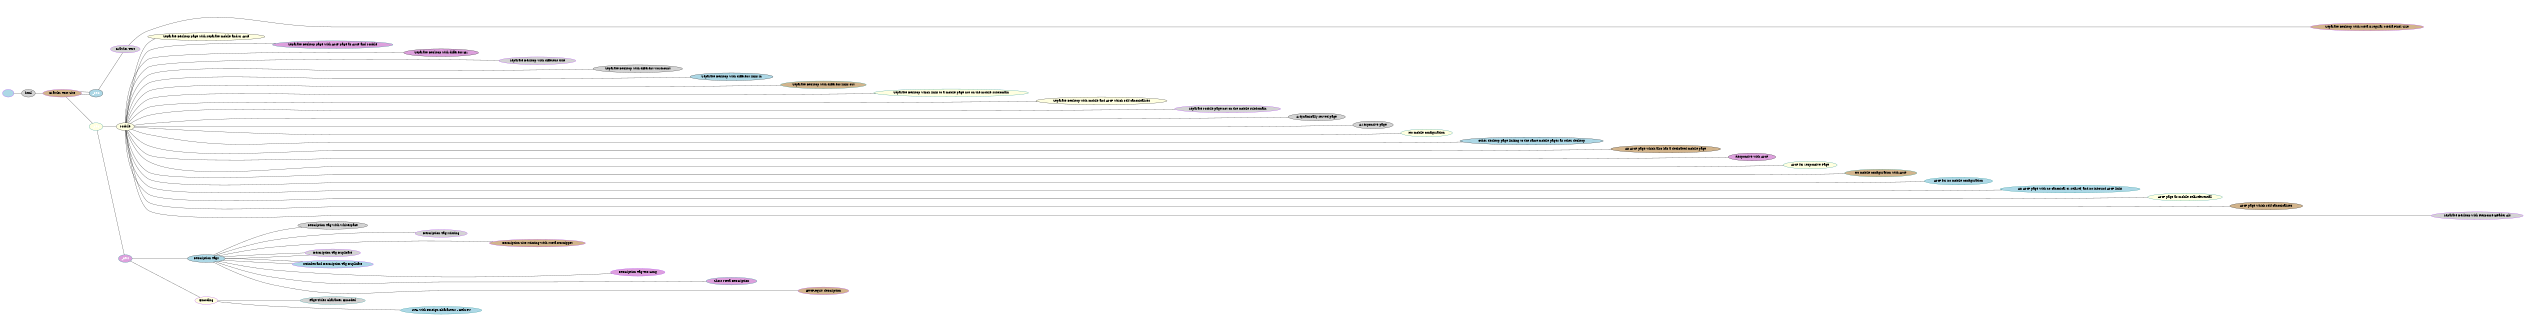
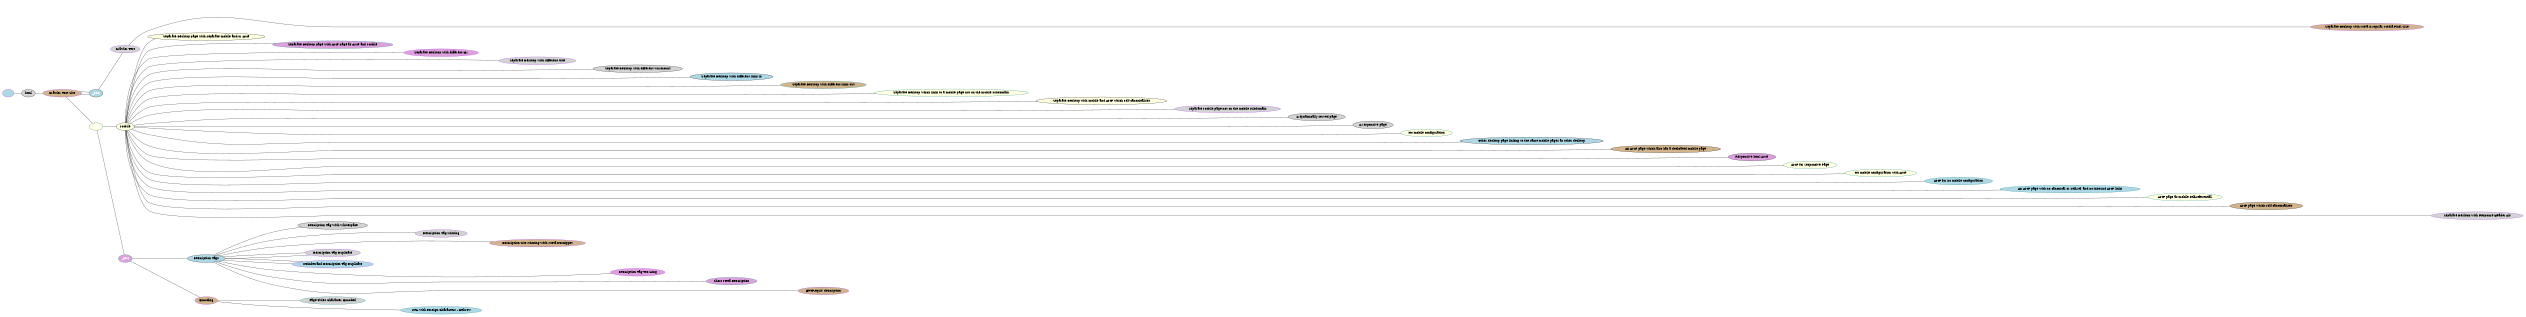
  graph {
    rankdir=LR
    node [color=black fillcolor=lightgrey fontcolor=black style=filled]
    "" [color=purple fillcolor=lightblue]
    html
    "Crawler Test Site" [color=purple fillcolor=tan]
    _892 [fillcolor=lightblue fontcolor=white]
    _893 [color=teal fillcolor=lightyellow fontcolor=white]
    "Crawler Test" [color=purple]
    Mobile [fillcolor=lightyellow]
    _894 [color=teal fillcolor=plum fontcolor=white]
    "Separate Desktop with Meta Irregular Media Pixel Size" [color=purple fillcolor=tan]
    "Separate Desktop page with separate mobile and/or AMP" [fillcolor=lightyellow]
    "Separate Desktop page with AMP page as AMP and Mobile" [color=teal fillcolor=plum]
-   "Separate Desktop with different H1" [fillcolor=plum]
+   "Separate Desktop with different H1" [color=purple fillcolor=plum]
    "Separate Desktop with different title" [color=purple]
    "Separate Desktop with different wordcount"
    "Separate Desktop with different links in" [fillcolor=lightblue]
    "Separate Desktop with different links out" [color=teal fillcolor=tan]
    "Separate Desktop which links to a mobile page not on the mobile subdomain" [color=teal fillcolor=lightyellow]
    "Separate Desktop with mobile and AMP which self canonicalises" [fillcolor=lightyellow]
    "Separate Mobile page not on the mobile subdomain" [color=purple]
    "A dynamically served page"
    "A responsive page"
    "No mobile configuration" [color=teal fillcolor=lightyellow]
    "Other desktop page linking to the same mobile pages as other desktop" [fillcolor=lightblue]
    "An AMP page which also has a dedicated mobile page" [fillcolor=tan]
-   "Responsive with AMP" [fillcolor=plum]
+   "Responsive with AMP" [fillcolor=plum label="Responsive html AMP"]
    "AMP for responsive Page" [color=teal fillcolor=lightyellow]
-   "No mobile configuration with AMP" [color=teal fillcolor=tan]
+   "No mobile configuration with AMP" [color=teal fillcolor=lightyellow]
    "AMP for no mobile configuration" [color=teal fillcolor=lightblue]
    "An AMP page with no canonical or self-ref, and no inbound AMP links" [color=teal fillcolor=lightblue]
    "AMP page as mobile self-referential" [color=teal fillcolor=lightyellow]
    "AMP page which self canonicalises" [fillcolor=tan]
    "Separate Desktop with Response Header Alt" [color=purple]
    "Description Tags" [fillcolor=lightblue]
-   Encoding [color=purple fillcolor=lightyellow]
+   Encoding [color=purple fillcolor=tan]
    "Description Tag With Whitespace"
    "Description Tag Missing" [color=purple]
    n37 [color=purple fillcolor=tan label="Description Site Missing With Meta Nosnippet"]
    "Description Tag Duplicate" [color=purple]
    "Noindex and Description Tag Duplicate" [color=purple fillcolor=lightblue]
    "Description Tag Too Long" [color=purple fillcolor=plum]
    "Short Meta Description" [color=teal fillcolor=plum]
    "HTTP-equiv description" [color=purple fillcolor=tan]
    "Page Titles Character Encoded" [color=teal]
    "URL with Foreign Characters - Hebrew" [color=teal fillcolor=lightblue]
    "" -- html [minlen=1]
    html -- "Crawler Test Site"
    "Crawler Test Site" -- _892
    "Crawler Test Site" -- _893
    _892 -- "Crawler Test Site"
    _892 -- "Crawler Test" [minlen=1]
    _893 -- Mobile
    _893 -- _894
    "Crawler Test" -- "Separate Desktop with Meta Irregular Media Pixel Size" [minlen=23]
    Mobile -- "Separate Desktop page with separate mobile and/or AMP" [minlen=1]
    Mobile -- "Separate Desktop page with AMP page as AMP and Mobile" [minlen=2]
    Mobile -- "Separate Desktop with different H1" [minlen=3]
    Mobile -- "Separate Desktop with different title" [minlen=4]
    Mobile -- "Separate Desktop with different wordcount" [minlen=5]
    Mobile -- "Separate Desktop with different links in" [minlen=6]
    Mobile -- "Separate Desktop with different links out" [minlen=7]
    Mobile -- "Separate Desktop which links to a mobile page not on the mobile subdomain" [minlen=8]
    Mobile -- "Separate Desktop with mobile and AMP which self canonicalises" [minlen=9]
    Mobile -- "Separate Mobile page not on the mobile subdomain" [minlen=10]
    Mobile -- "A dynamically served page" [minlen=11]
    Mobile -- "A responsive page" [minlen=12]
    Mobile -- "No mobile configuration" [minlen=13]
    Mobile -- "Other desktop page linking to the same mobile pages as other desktop" [minlen=14]
    Mobile -- "An AMP page which also has a dedicated mobile page" [minlen=15]
    Mobile -- "Responsive with AMP" [minlen=16]
    Mobile -- "AMP for responsive Page" [minlen=17]
    Mobile -- "No mobile configuration with AMP" [minlen=18]
    Mobile -- "AMP for no mobile configuration" [minlen=19]
    Mobile -- "An AMP page with no canonical or self-ref, and no inbound AMP links" [minlen=20]
    Mobile -- "AMP page as mobile self-referential" [minlen=21]
    Mobile -- "AMP page which self canonicalises" [minlen=22]
    Mobile -- "Separate Desktop with Response Header Alt" [minlen=24]
    _894 -- "Description Tags"
    _894 -- Encoding
    "Description Tags" -- "Description Tag With Whitespace" [minlen=1]
    "Description Tags" -- "Description Tag Missing" [minlen=2]
    "Description Tags" -- n37 [minlen=3]
    "Description Tags" -- "Description Tag Duplicate"
    "Description Tags" -- "Description Tag Duplicate"
    "Description Tags" -- "Noindex and Description Tag Duplicate"
    "Description Tags" -- "Noindex and Description Tag Duplicate"
    "Description Tags" -- "Description Tag Too Long" [minlen=4]
    "Description Tags" -- "Short Meta Description" [minlen=5]
    "Description Tags" -- "HTTP-equiv description" [minlen=6]
    Encoding -- "Page Titles Character Encoded" [minlen=1]
    Encoding -- "URL with Foreign Characters - Hebrew" [minlen=2]
  }
